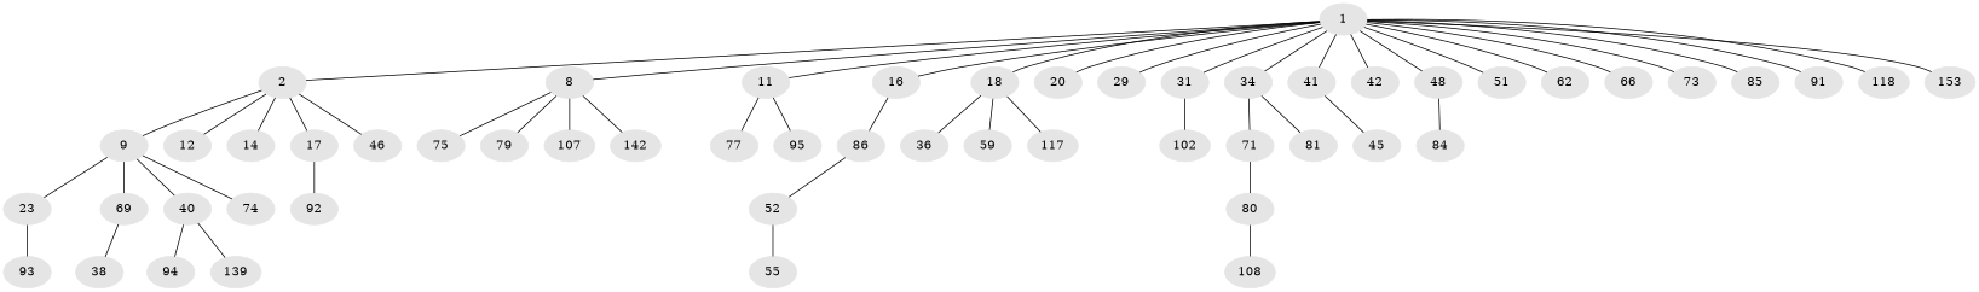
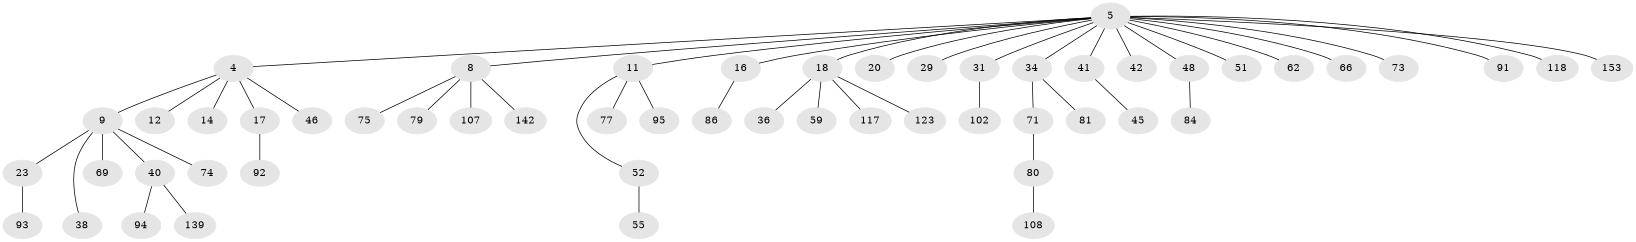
  graph {
    node [color=gray90 style=filled]
-   1 [super="+2+50+3"]
-   4 [super="+7" label=2]
+   1 [super="+2+50+3" label=5]
+   4 [super="+7"]
    8 [super="+43+26"]
    11 [super="+44+35+83"]
    16 [super="+116+78"]
    18 [super="+21+76"]
    20
    29 [super="+131"]
    31 [super="+121+36"]
    34 [super="+49+64"]
    41
    42
    48 [super="+101+90+130"]
    51 [super="+111+89"]
    62 [super="+138+82"]
    66 [super="+68+106+103"]
    73
-   85 [super="+97"]
    91
    118
    n21 [label=153]
    9 [super="+13+19"]
    12 [super="+100"]
    14
    17 [super="+87+134+99"]
    46
    75
    79
    107
    142
    52 [super="+54+61"]
    77
    95
    86
    n35 [label=36 super="+63"]
    59 [super="+104+114"]
    117
+   123
    102
    71 [super="+135+110"]
    81
    45
    84 [super="+128"]
    23 [super="+24"]
    38
    40
    69
    74
    92 [super="+140"]
    93
    94 [super="+98"]
    139
    55 [super="+96"]
    80
    108
    1 -- 4
    1 -- 8
    1 -- 11
    1 -- 16
    1 -- 18
    1 -- 20
    1 -- 29
    1 -- 31
    1 -- 34
    1 -- 41
    1 -- 42
    1 -- 48
    1 -- 51
    1 -- 62
    1 -- 66
    1 -- 73
-   1 -- 85
    1 -- 91
    1 -- 118
    1 -- n21
    4 -- 9
    4 -- 12
    4 -- 14
    4 -- 17
    4 -- 46
    8 -- 75
    8 -- 79
    8 -- 107
    8 -- 142
-   86 -- 52
+   11 -- 52
    11 -- 77
    11 -- 95
    16 -- 86
    18 -- n35
    18 -- 59
    18 -- 117
+   18 -- 123
    31 -- 102
    34 -- 71
    34 -- 81
    41 -- 45
    48 -- 84
    9 -- 23
-   69 -- 38
+   9 -- 38
    9 -- 40
    9 -- 69
    9 -- 74
    17 -- 92
    52 -- 55
    71 -- 80
    23 -- 93
    40 -- 94
    40 -- 139
    80 -- 108
  }
